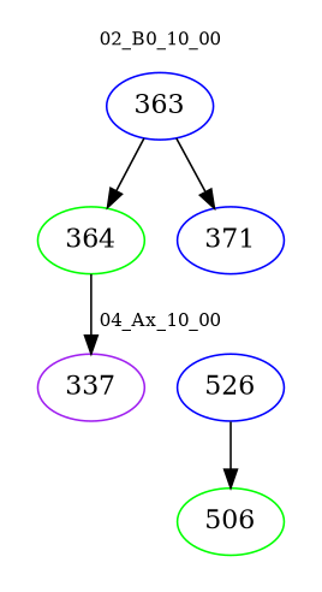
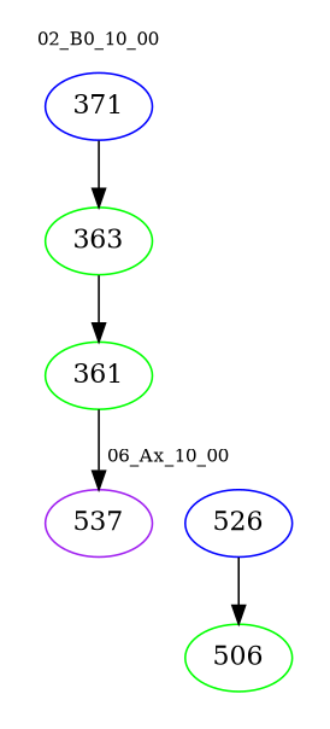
  digraph {
    node [color=blue]
    edge [color=black]
    n1 [label=526]
    n2 [color=green label=506]
-   n3 [color=purple label=337]
-   n4 [label=363]
-   n5 [color=green label=364]
+   n3 [color=purple label=537]
+   n4 [color=green label=363]
+   n5 [color=green label=361]
    n6 [label=371]
    subgraph cluster_1 {
      color=white
      fontsize=10
-     label="04_Ax_10_00"
+     label="06_Ax_10_00"
      n1
      n2
      n3
    }
    subgraph cluster_2 {
      color=white
      fontsize=10
      label="02_B0_10_00"
      n4
      n5
      n6
    }
    n1 -> n2
    n4 -> n5
-   n4 -> n6
+   n6 -> n4
    n5 -> n3
  }
